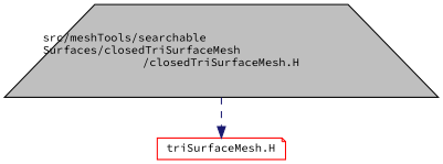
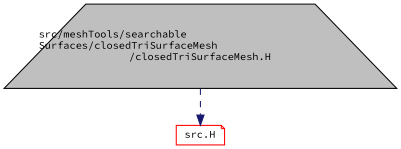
  digraph {
    fontname="Source Code Pro"
    node [fontname="Source Code Pro" fontsize=10]
    n1 [color=black fillcolor=grey75 fontcolor=black height=0.2 label="src/meshTools/searchable\lSurfaces/closedTriSurfaceMesh\l/closedTriSurfaceMesh.H" shape=trapezium style=filled width=0.4]
-   n2 [color=red height=0.2 label="triSurfaceMesh.H" shape=note width=0.4]
+   n2 [color=red height=0.2 label="src.H" shape=note width=0.4]
    n1 -> n2 [color=midnightblue fontname="Source Code Pro" fontsize=10 labelfontname=Helvetica labelfontsize=10 style=dashed]
  }
